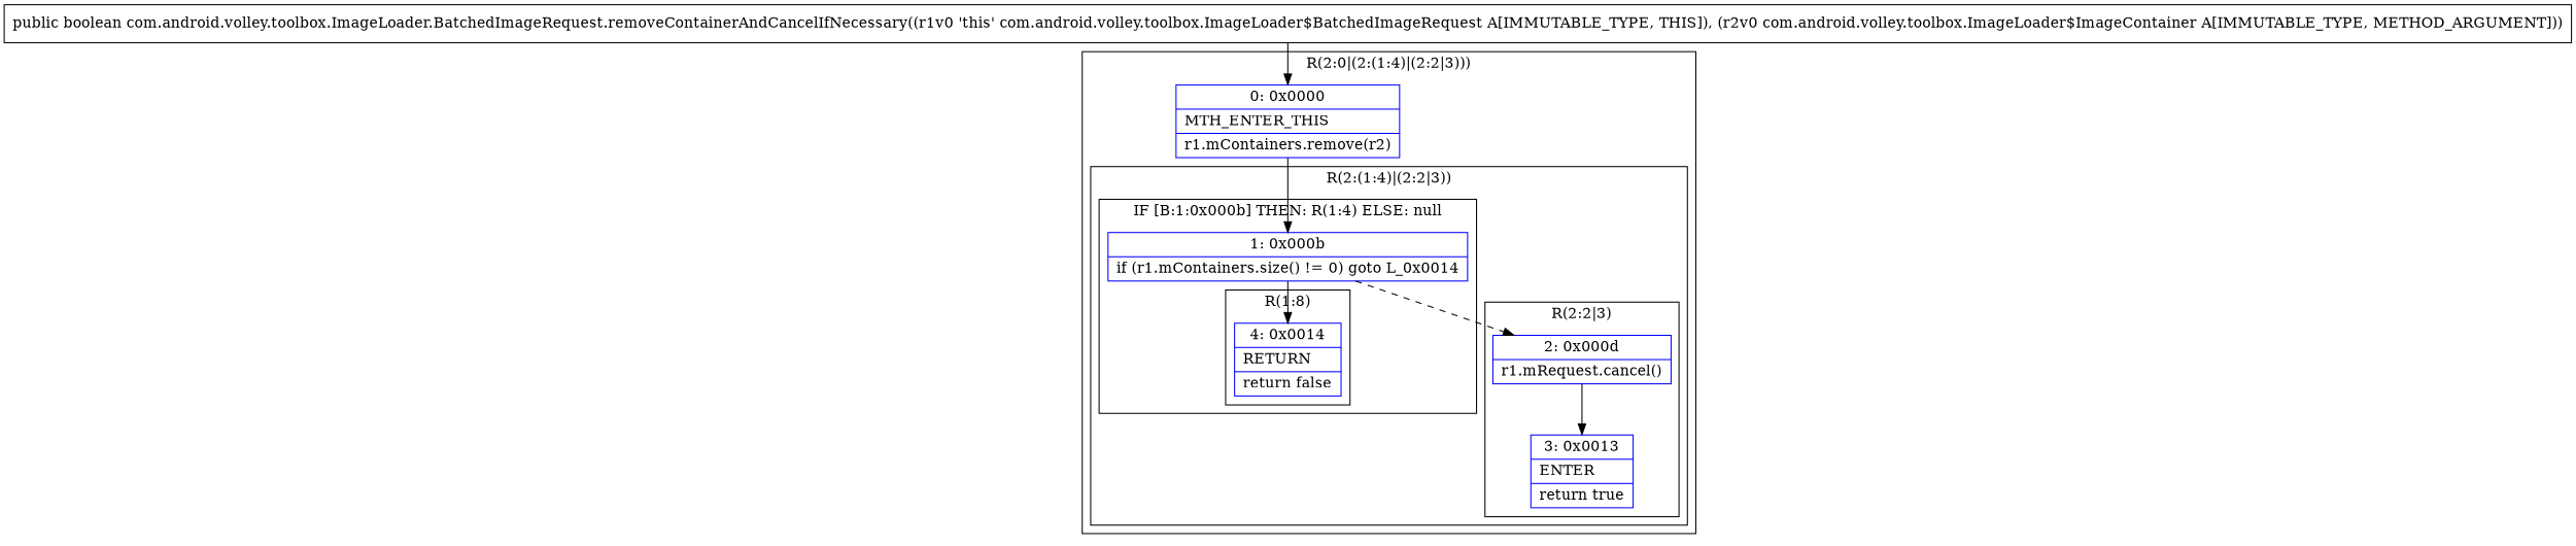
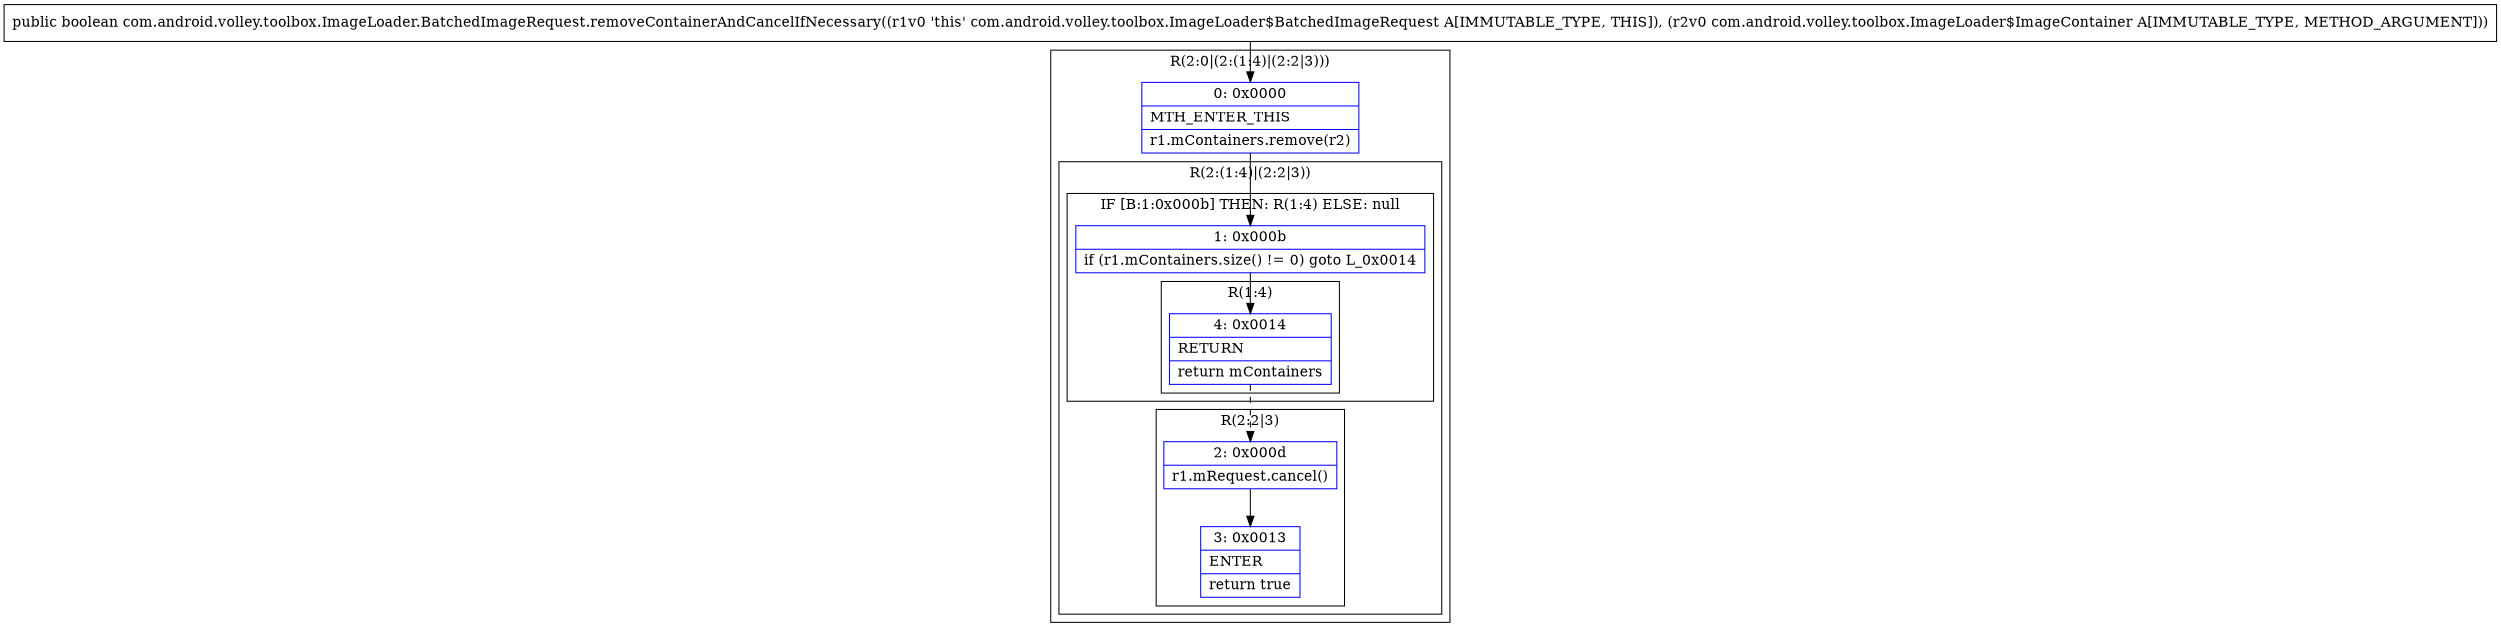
  digraph {
    node [color=blue shape=record]
-   n1 [label="{4\:\ 0x0014|RETURN\l|return false\l}"]
+   n1 [label="{4\:\ 0x0014|RETURN\l|return mContainers\l}"]
    n2 [label="{1\:\ 0x000b|if (r1.mContainers.size() != 0) goto L_0x0014\l}"]
    n3 [label="{2\:\ 0x000d|r1.mRequest.cancel()\l}"]
    n4 [label="{3\:\ 0x0013|ENTER\l|return true\l}"]
    n5 [label="{0\:\ 0x0000|MTH_ENTER_THIS\l|r1.mContainers.remove(r2)\l}"]
    n6 [label="{public boolean com.android.volley.toolbox.ImageLoader.BatchedImageRequest.removeContainerAndCancelIfNecessary((r1v0 'this' com.android.volley.toolbox.ImageLoader$BatchedImageRequest A[IMMUTABLE_TYPE, THIS]), (r2v0 com.android.volley.toolbox.ImageLoader$ImageContainer A[IMMUTABLE_TYPE, METHOD_ARGUMENT])) }" color=""]
    subgraph cluster_1 {
      label="R(2:0|(2:(1:4)|(2:2|3)))"
      n5
      subgraph cluster_2 {
        label="R(2:(1:4)|(2:2|3))"
        subgraph cluster_3 {
          label="IF [B:1:0x000b] THEN: R(1:4) ELSE: null"
          n2
          subgraph cluster_4 {
-           label="R(1:8)"
+           label="R(1:4)"
            n1
          }
        }
        subgraph cluster_5 {
          label="R(2:2|3)"
          n3
          n4
        }
      }
    }
    n2 -> n1
-   n2 -> n3 [style=dashed]
+   n1 -> n3 [style=dashed]
    n3 -> n4
    n5 -> n2
    n6 -> n5
  }
